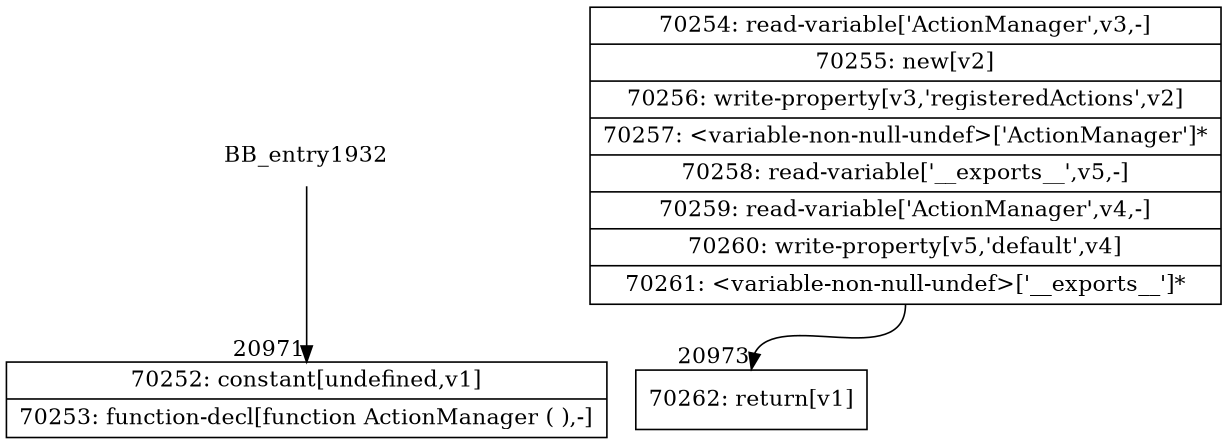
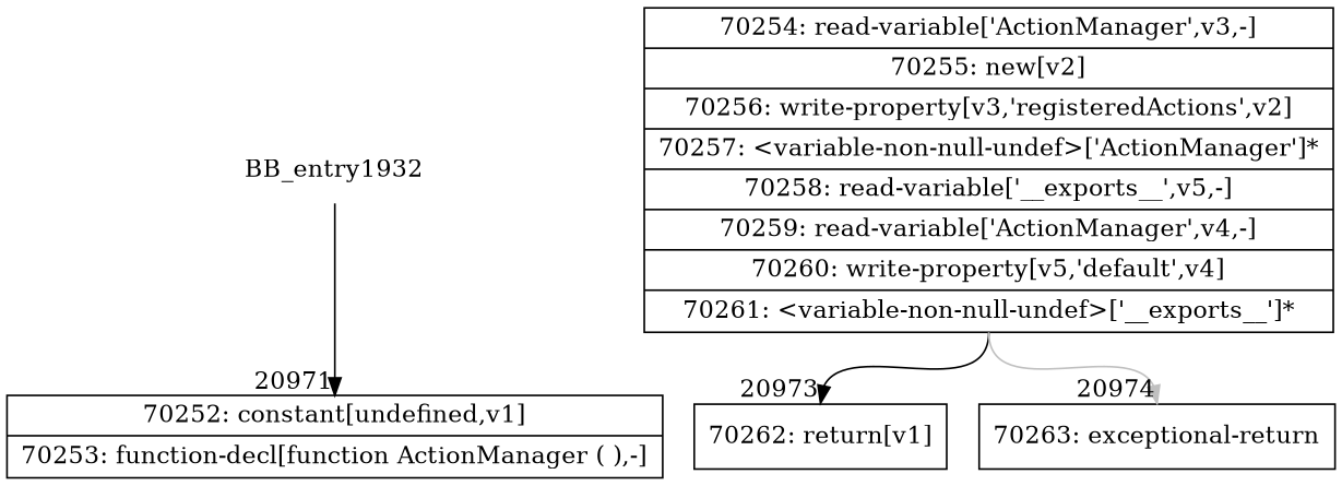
  digraph {
    rankdir=TD
    node [shape=record]
    edge [headport=n tailport=s]
    n1 [label=BB_entry1932 shape=none]
    n2 [label="{70252: constant[undefined,v1]|70253: function-decl[function ActionManager ( ),-]}"]
    n3 [label="{70254: read-variable['ActionManager',v3,-]|70255: new[v2]|70256: write-property[v3,'registeredActions',v2]|70257: \<variable-non-null-undef\>['ActionManager']*|70258: read-variable['__exports__',v5,-]|70259: read-variable['ActionManager',v4,-]|70260: write-property[v5,'default',v4]|70261: \<variable-non-null-undef\>['__exports__']*}"]
    n4 [label="{70262: return[v1]}"]
+   n5 [label="{70263: exceptional-return}"]
    n1 -> n2 [headlabel="    20971"]
    n3 -> n4 [headlabel="      20973"]
+   n3 -> n5 [color=gray headlabel="      20974"]
  }
